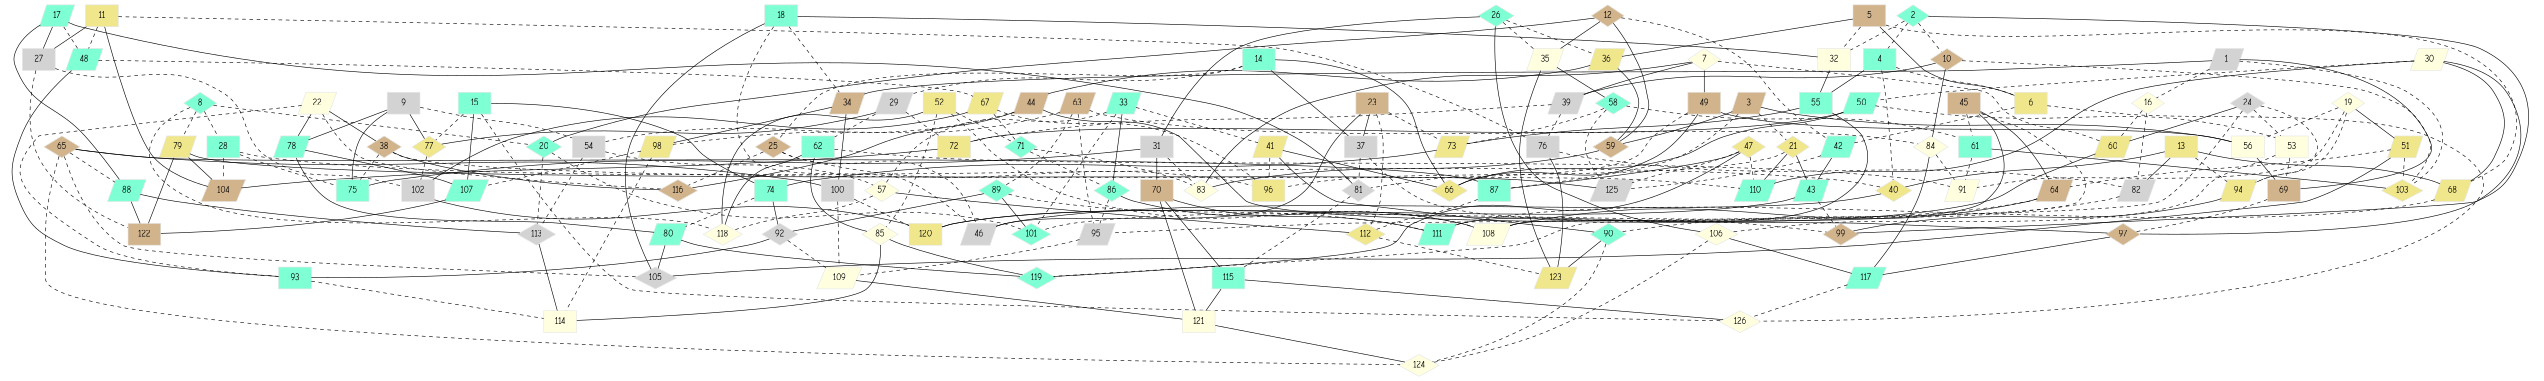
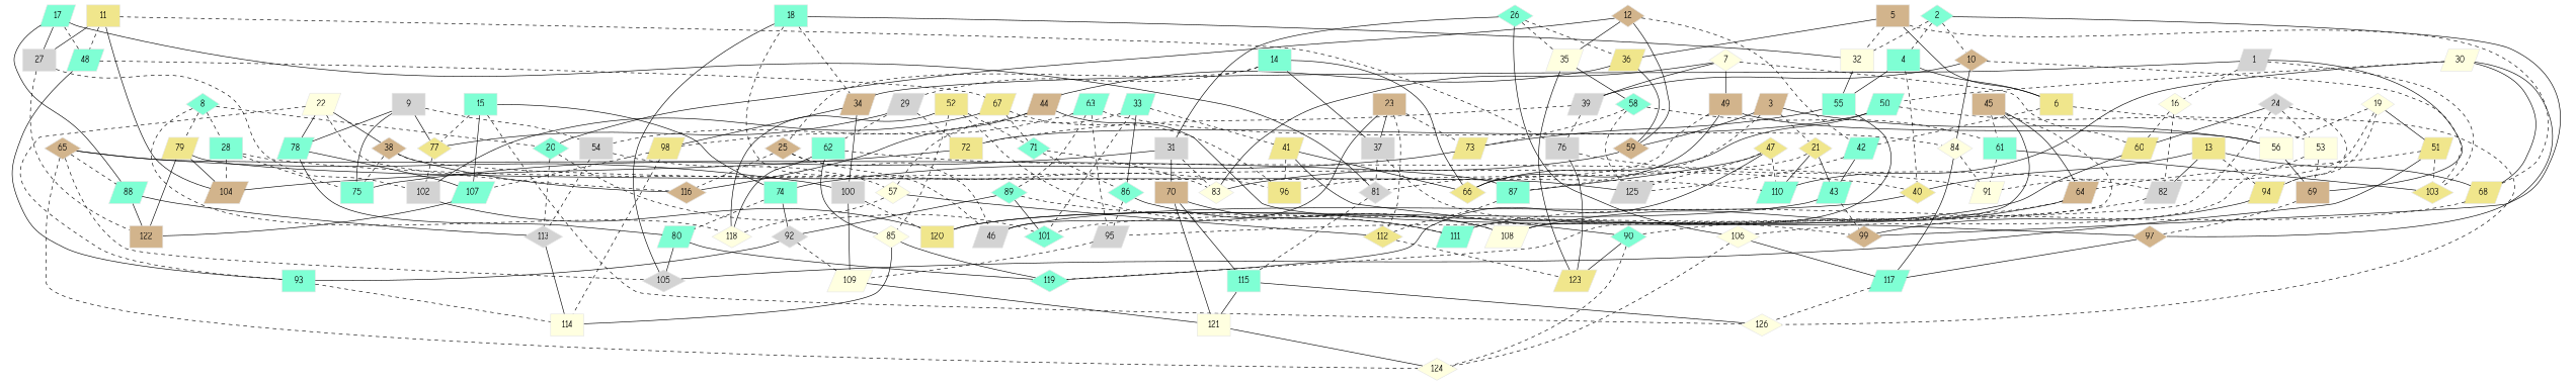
  graph {
    fontname="Comic Neue"
    node [color=gray90 fillcolor=aquamarine fontname="Comic Neue" shape=parallelogram style=filled]
    edge [fontname="Comic Neue" style=dashed]
    1 [fillcolor=lightgrey]
    16 [fillcolor=lightyellow shape=diamond]
    34 [fillcolor=tan]
    69 [fillcolor=tan shape=box]
    103 [fillcolor=khaki shape=diamond]
    60 [fillcolor=khaki]
    82 [fillcolor=lightgrey]
    98 [fillcolor=khaki]
    100 [fillcolor=lightgrey shape=box]
    97 [fillcolor=tan shape=diamond]
    2 [shape=diamond]
    4 [shape=box]
    10 [fillcolor=tan shape=diamond]
    32 [fillcolor=lightyellow shape=box]
    99 [fillcolor=tan shape=diamond]
    6 [fillcolor=khaki shape=box]
    40 [fillcolor=khaki shape=diamond]
    55 [shape=box]
    39 [fillcolor=lightgrey]
    84 [fillcolor=lightyellow shape=diamond]
    3 [fillcolor=tan]
    21 [fillcolor=khaki shape=diamond]
    56 [fillcolor=lightyellow shape=box]
    59 [fillcolor=tan shape=diamond]
    87 [shape=box]
    43
    96 [fillcolor=khaki shape=box]
    110
    83 [fillcolor=lightyellow shape=diamond]
    112 [fillcolor=khaki shape=diamond]
    42
    126 [fillcolor=lightyellow shape=diamond]
    46 [fillcolor=lightgrey]
    73 [fillcolor=khaki]
    111
    5 [fillcolor=tan shape=box]
    36 [fillcolor=khaki]
    68 [fillcolor=khaki]
    44 [fillcolor=tan]
    125 [fillcolor=lightgrey]
    7 [fillcolor=lightyellow shape=diamond]
    49 [fillcolor=tan shape=box]
    76 [fillcolor=lightgrey shape=box]
    72 [fillcolor=khaki shape=box]
    66 [fillcolor=khaki shape=diamond]
    81 [fillcolor=lightgrey shape=diamond]
    120 [fillcolor=khaki shape=box]
    8 [shape=diamond]
    20 [shape=diamond]
    28 [shape=box]
    79 [fillcolor=khaki]
    118 [fillcolor=lightyellow shape=diamond]
    101 [shape=diamond]
    113 [fillcolor=lightgrey shape=diamond]
    75 [shape=box]
    104 [fillcolor=tan]
    122 [fillcolor=tan shape=box]
    9 [fillcolor=lightgrey shape=box]
    54 [fillcolor=lightgrey shape=box]
    77 [fillcolor=khaki shape=diamond]
    78
    57 [fillcolor=lightyellow shape=diamond]
    102 [fillcolor=lightgrey shape=box]
    107
    80
    91 [fillcolor=lightyellow]
    117
    11 [fillcolor=khaki shape=box]
    27 [fillcolor=lightgrey shape=box]
    48
    93 [shape=box]
    67 [fillcolor=khaki]
    123 [fillcolor=khaki]
    12 [fillcolor=tan shape=diamond]
    35 [fillcolor=lightyellow]
    58 [shape=diamond]
    13 [fillcolor=khaki shape=box]
    94 [fillcolor=khaki]
    90 [shape=diamond]
    14 [shape=box]
    25 [fillcolor=tan shape=diamond]
    29 [fillcolor=lightgrey]
    37 [fillcolor=lightgrey shape=box]
    116 [fillcolor=tan shape=diamond]
    62 [shape=box]
    15 [shape=box]
    74 [shape=box]
    92 [fillcolor=lightgrey shape=diamond]
    88
    17
    115 [shape=box]
    18 [shape=box]
    105 [fillcolor=lightgrey shape=diamond]
    19 [fillcolor=lightyellow shape=diamond]
    51 [fillcolor=khaki]
    64 [fillcolor=tan]
    114 [fillcolor=lightyellow shape=box]
    22 [fillcolor=lightyellow]
    38 [fillcolor=tan shape=diamond]
    23 [fillcolor=tan shape=box]
    24 [fillcolor=lightgrey shape=diamond]
    53 [fillcolor=lightyellow shape=box]
    95 [fillcolor=lightgrey]
    106 [fillcolor=lightyellow shape=diamond]
    109 [fillcolor=lightyellow]
    26 [shape=diamond]
    31 [fillcolor=lightgrey shape=box]
    70 [fillcolor=tan shape=box]
    124 [fillcolor=lightyellow shape=diamond]
    85 [fillcolor=lightyellow shape=diamond]
    30 [fillcolor=lightyellow]
    50
    121 [fillcolor=lightyellow shape=box]
    33
    41 [fillcolor=khaki]
    86 [shape=diamond]
    108 [fillcolor=lightyellow]
    61 [shape=box]
    45 [fillcolor=tan shape=box]
    119 [shape=diamond]
    47 [fillcolor=khaki shape=diamond]
    71 [shape=diamond]
    52 [fillcolor=khaki shape=box]
-   63 [fillcolor=tan]
+   63
    89 [shape=diamond]
    65 [fillcolor=tan shape=diamond]
    1 -- 16
    1 -- 34 [style=solid]
    1 -- 69 [style=solid]
    1 -- 103
    16 -- 60
    16 -- 82
    34 -- 98 [style=solid]
    34 -- 100 [style=solid]
    69 -- 97
    60 -- 120 [style=solid]
    82 -- 90
    98 -- 107
    98 -- 114
    100 -- 120
-   100 -- 109
+   100 -- 109 [style=solid]
    97 -- 117 [style=solid]
    2 -- 4
    2 -- 10
    2 -- 32
    2 -- 99 [style=solid]
-   4 -- 6
+   4 -- 6 [style=solid]
    4 -- 40
    4 -- 55 [style=solid]
    10 -- 103
    10 -- 39 [style=solid]
    10 -- 84 [style=solid]
    32 -- 55 [style=solid]
    6 -- 42
    6 -- 126
    40 -- 46 [style=solid]
    55 -- 73 [style=solid]
    55 -- 111 [style=solid]
    39 -- 76
    39 -- 72
    84 -- 91
    84 -- 117 [style=solid]
    3 -- 21
    3 -- 56 [style=solid]
    3 -- 59 [style=solid]
    3 -- 87
    21 -- 43 [style=solid]
    21 -- 96
    21 -- 110 [style=solid]
    56 -- 69 [style=solid]
    59 -- 83 [style=solid]
    87 -- 112
    43 -- 99
    43 -- 120 [style=solid]
    112 -- 123
    42 -- 43 [style=solid]
    42 -- 125
    73 -- 74 [style=solid]
    5 -- 32
    5 -- 6 [style=solid]
    5 -- 36 [style=solid]
    5 -- 68
    36 -- 59 [style=solid]
    36 -- 44 [style=solid]
    68 -- 111
    44 -- 97 [style=solid]
    44 -- 54
    44 -- 116 [style=solid]
    7 -- 60
    7 -- 39 [style=solid]
    7 -- 83 [style=solid]
    7 -- 49 [style=solid]
    49 -- 56 [style=solid]
    49 -- 66 [style=solid]
    49 -- 81
    76 -- 82
    76 -- 123 [style=solid]
    72 -- 104 [style=solid]
    81 -- 115
    8 -- 20
    8 -- 28
    8 -- 79
    8 -- 118
    20 -- 101
    20 -- 113
    28 -- 40
    28 -- 75
    28 -- 104
    79 -- 125 [style=solid]
    79 -- 104 [style=solid]
    79 -- 122 [style=solid]
    113 -- 114 [style=solid]
    9 -- 75 [style=solid]
    9 -- 54
    9 -- 77 [style=solid]
    9 -- 78 [style=solid]
    54 -- 113
    54 -- 57
    77 -- 102
    78 -- 107 [style=solid]
    78 -- 80 [style=solid]
    57 -- 112 [style=solid]
    57 -- 118
    102 -- 120 [style=solid]
    107 -- 122 [style=solid]
    80 -- 105 [style=solid]
    80 -- 119 [style=solid]
    117 -- 126
    11 -- 76
    11 -- 104 [style=solid]
    11 -- 27 [style=solid]
    11 -- 48
    27 -- 122
    27 -- 102
    48 -- 93 [style=solid]
    48 -- 67
    93 -- 114
    67 -- 96
    67 -- 102 [style=solid]
    67 -- 71
    12 -- 59 [style=solid]
    12 -- 42
    12 -- 20 [style=solid]
    12 -- 35 [style=solid]
    35 -- 123 [style=solid]
    35 -- 58 [style=solid]
    58 -- 73
    58 -- 125
    58 -- 61
    13 -- 82 [style=solid]
    13 -- 40 [style=solid]
    13 -- 68 [style=solid]
    13 -- 94
    94 -- 99 [style=solid]
    90 -- 123 [style=solid]
    90 -- 124
    14 -- 66 [style=solid]
    14 -- 25
    14 -- 29
    14 -- 37 [style=solid]
    25 -- 96
    25 -- 46
    25 -- 116
    29 -- 72
    29 -- 77 [style=solid]
    29 -- 62
    37 -- 99
    37 -- 81
    62 -- 118 [style=solid]
    62 -- 91
    62 -- 85 [style=solid]
    15 -- 126
    15 -- 77
    15 -- 107 [style=solid]
    15 -- 74 [style=solid]
    74 -- 80
    74 -- 92 [style=solid]
    92 -- 93 [style=solid]
    92 -- 109
    88 -- 113 [style=solid]
    88 -- 122 [style=solid]
    17 -- 81 [style=solid]
    17 -- 27 [style=solid]
    17 -- 48
    17 -- 88 [style=solid]
    115 -- 126 [style=solid]
    115 -- 121 [style=solid]
    18 -- 34
    18 -- 32 [style=solid]
    18 -- 46
    18 -- 105 [style=solid]
    19 -- 56
    19 -- 91
    19 -- 94
    19 -- 51 [style=solid]
    51 -- 103
    51 -- 105 [style=solid]
    51 -- 64
    64 -- 101
    64 -- 108 [style=solid]
    22 -- 78 [style=solid]
    22 -- 93
    22 -- 116
    22 -- 38 [style=solid]
    38 -- 110
    38 -- 75
    38 -- 116 [style=solid]
    23 -- 112
    23 -- 46 [style=solid]
    23 -- 73
    23 -- 37 [style=solid]
    24 -- 60 [style=solid]
    24 -- 94
    24 -- 53
    24 -- 95
    53 -- 69
    53 -- 106
    95 -- 109
    106 -- 117 [style=solid]
    106 -- 124
    109 -- 121 [style=solid]
    26 -- 36
    26 -- 35
    26 -- 106 [style=solid]
    26 -- 31 [style=solid]
    31 -- 83
    31 -- 75 [style=solid]
    31 -- 70 [style=solid]
    70 -- 111 [style=solid]
    70 -- 115 [style=solid]
    70 -- 121 [style=solid]
    85 -- 114 [style=solid]
    85 -- 119 [style=solid]
    30 -- 97 [style=solid]
    30 -- 110 [style=solid]
    30 -- 68 [style=solid]
    30 -- 50
    50 -- 72 [style=solid]
    50 -- 66 [style=solid]
    50 -- 53
    121 -- 124 [style=solid]
    33 -- 101
    33 -- 57
    33 -- 41
    33 -- 86 [style=solid]
    41 -- 96
    41 -- 66 [style=solid]
    41 -- 90 [style=solid]
    86 -- 95
    86 -- 108 [style=solid]
    61 -- 103 [style=solid]
    61 -- 91
    45 -- 64 [style=solid]
    45 -- 108 [style=solid]
    45 -- 61
    45 -- 119
    47 -- 87 [style=solid]
    47 -- 110
    47 -- 125
    47 -- 119 [style=solid]
    71 -- 83
    71 -- 86
    52 -- 118 [style=solid]
    52 -- 85
    52 -- 108
    52 -- 71
    63 -- 98
    63 -- 84
    63 -- 95
    63 -- 89
    89 -- 111
    89 -- 101 [style=solid]
    89 -- 92 [style=solid]
    65 -- 100 [style=solid]
    65 -- 87 [style=solid]
    65 -- 88
    65 -- 105
    65 -- 124
  }
